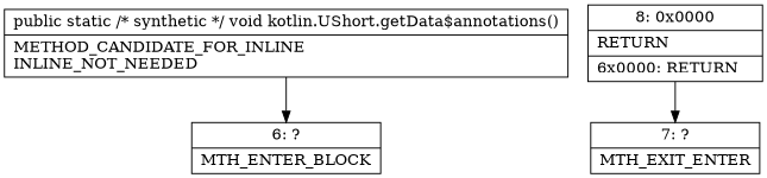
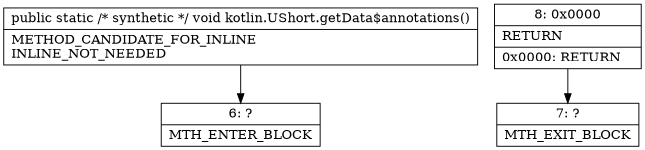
  digraph {
    node [shape=record]
    n1 [label="{6\:\ ?|MTH_ENTER_BLOCK\l}"]
-   n2 [label="{8\:\ 0x0000|RETURN\l|6x0000: RETURN   \l}"]
-   n3 [label="{7\:\ ?|MTH_EXIT_ENTER\l}"]
+   n2 [label="{8\:\ 0x0000|RETURN\l|0x0000: RETURN   \l}"]
+   n3 [label="{7\:\ ?|MTH_EXIT_BLOCK\l}"]
    n4 [label="{public static \/* synthetic *\/ void kotlin.UShort.getData$annotations()  | METHOD_CANDIDATE_FOR_INLINE\lINLINE_NOT_NEEDED\l}"]
    n2 -> n3
    n4 -> n1
  }
